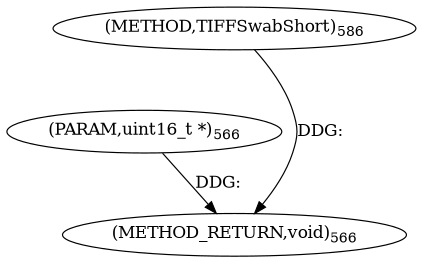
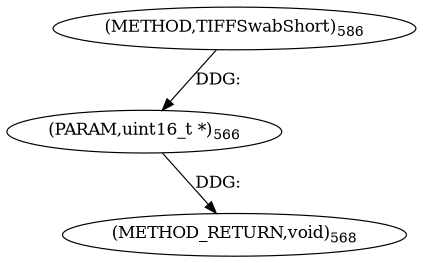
  digraph {
    n1 [label=<(METHOD,TIFFSwabShort)<SUB>586</SUB>>]
    n2 [label=<(PARAM,uint16_t *)<SUB>566</SUB>>]
-   n3 [label=<(METHOD_RETURN,void)<SUB>566</SUB>>]
-   n1 -> n3 [label="DDG: "]
+   n3 [label=<(METHOD_RETURN,void)<SUB>568</SUB>>]
+   n1 -> n2 [label="DDG: "]
    n2 -> n3 [label="DDG: "]
  }
